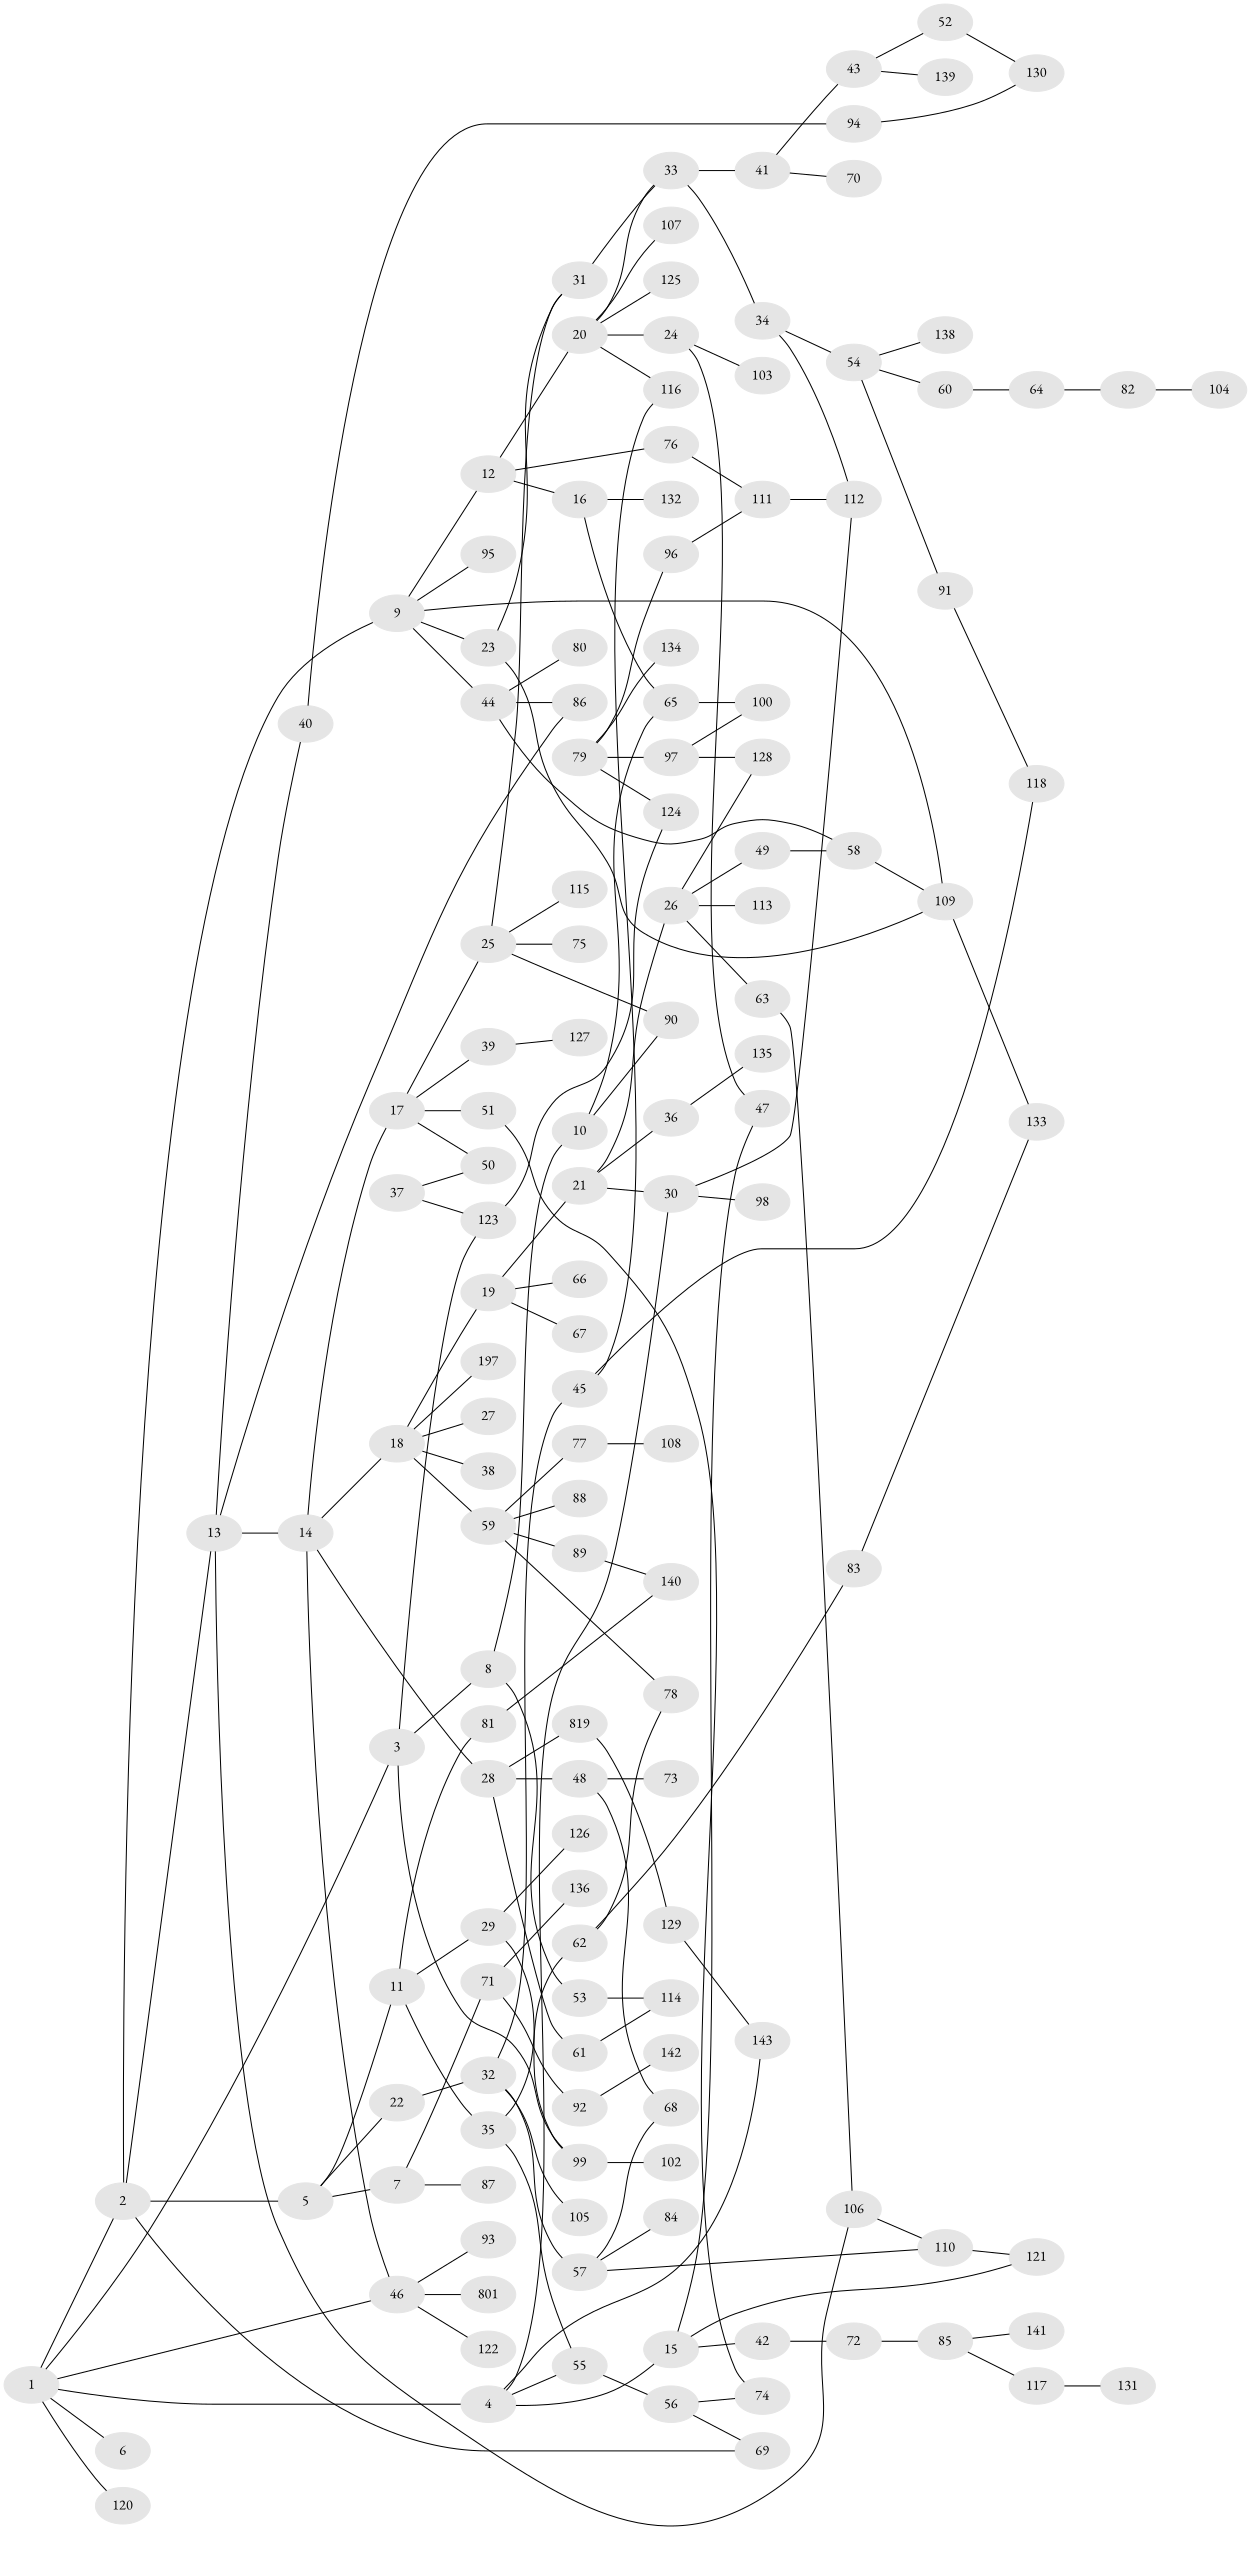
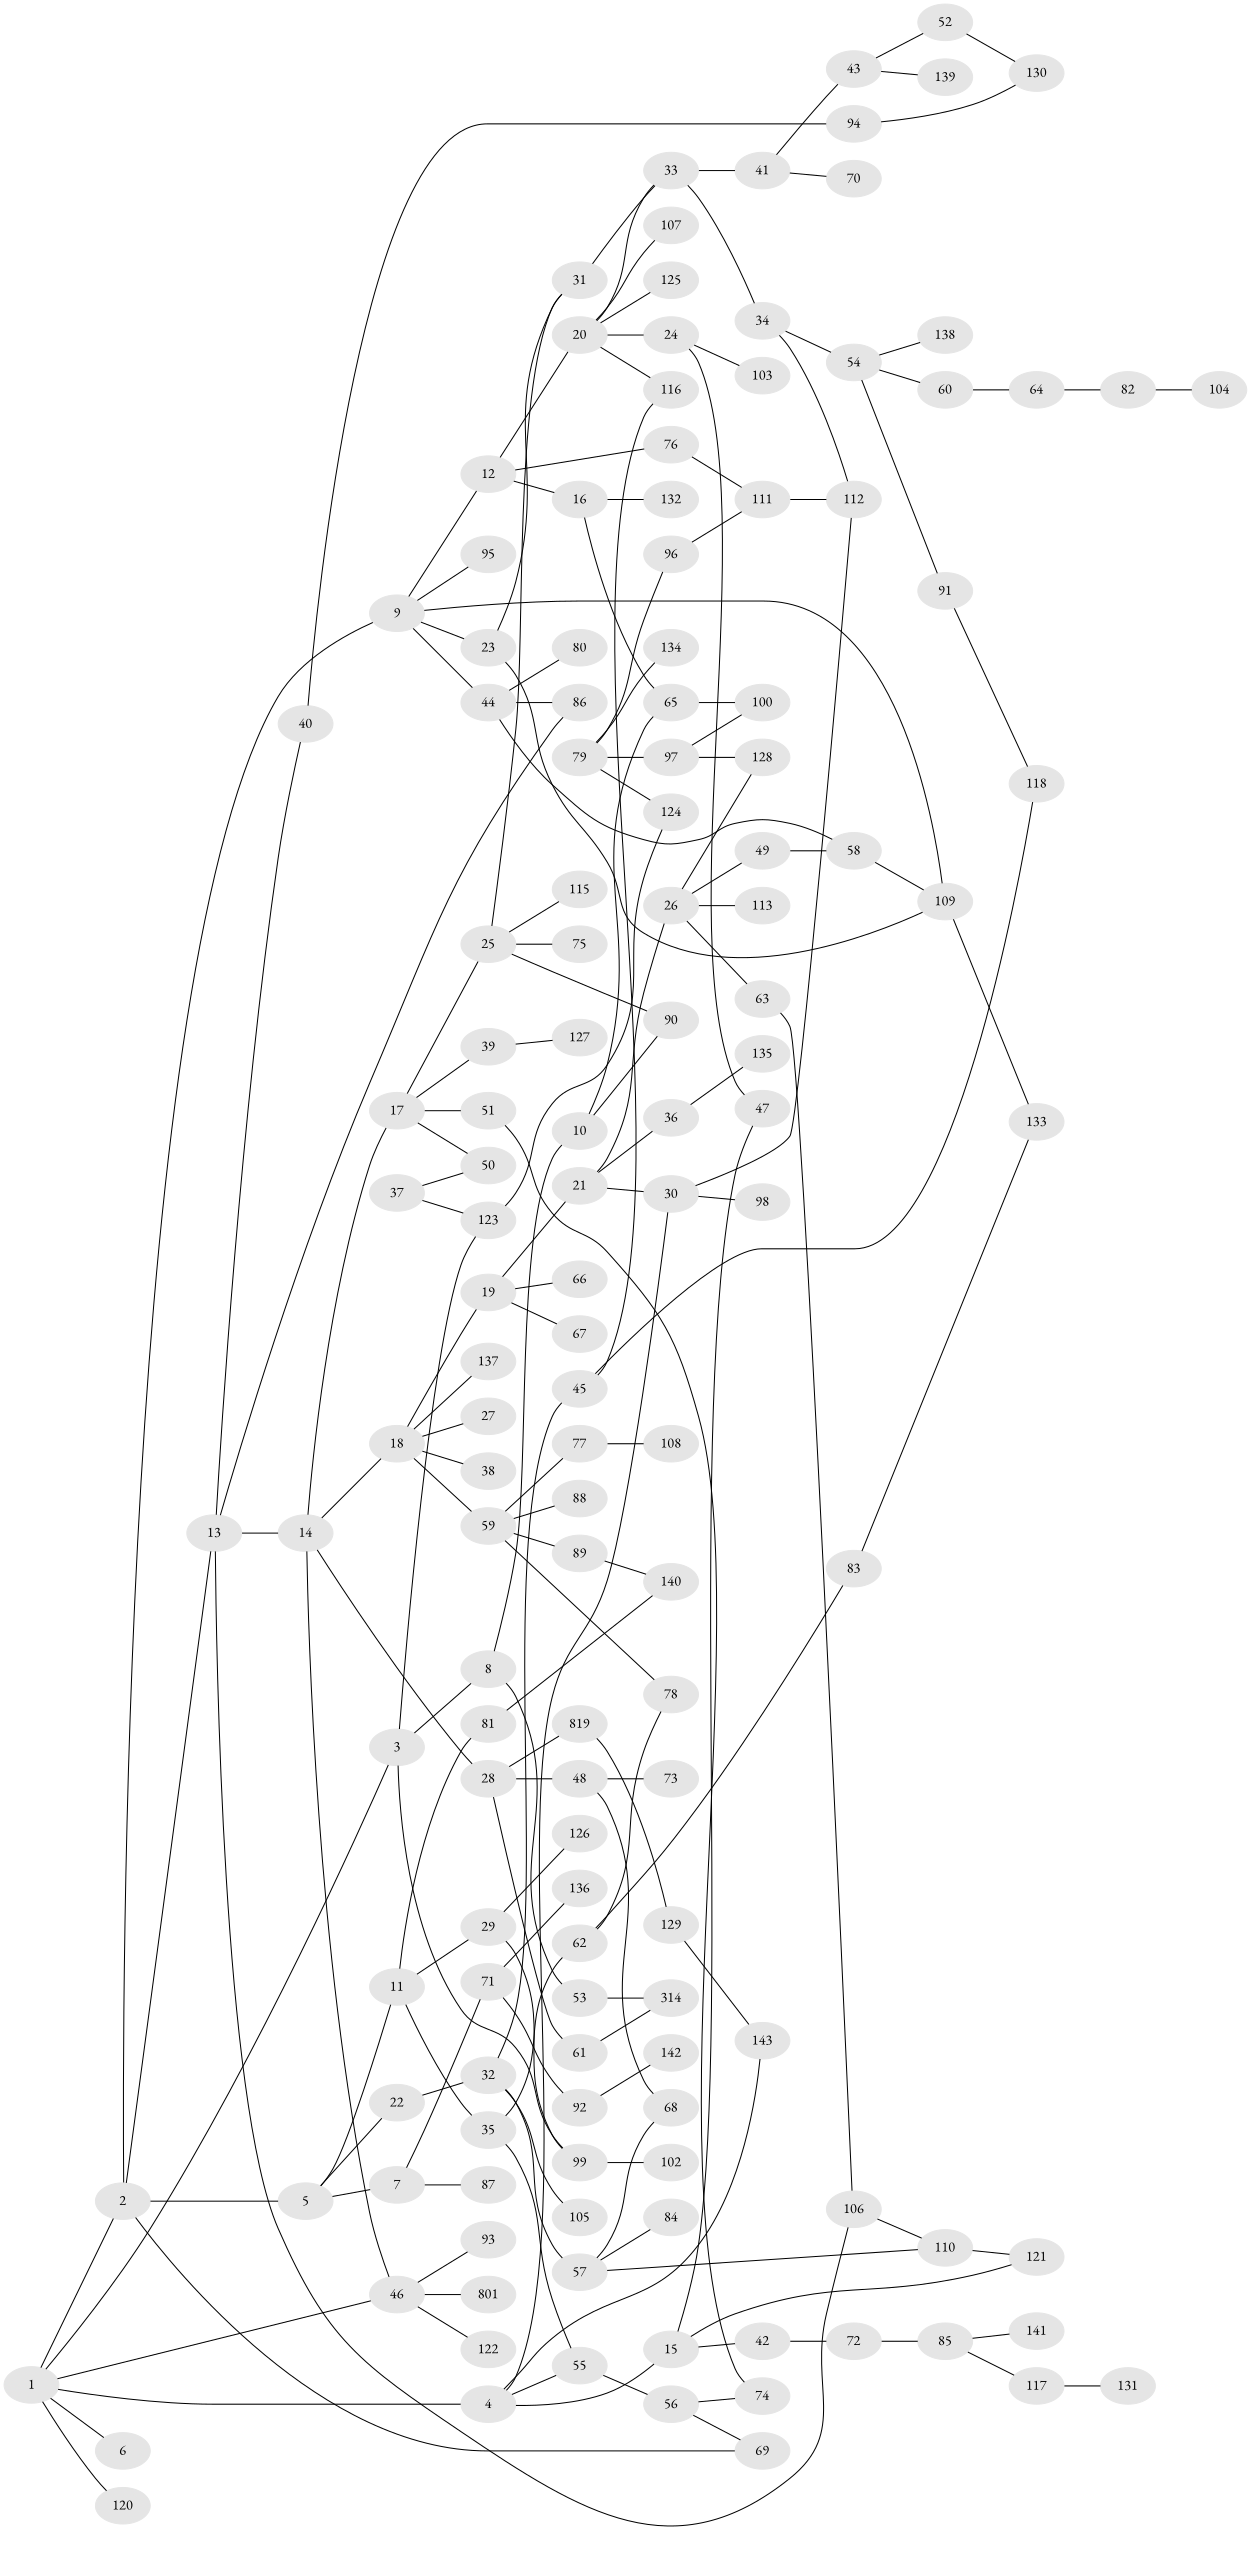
  graph {
    fontname="EB Garamond"
    rankdir=LR
    node [color=gray90 fontname="EB Garamond" style=filled]
    edge [fontname="EB Garamond"]
    1
    2
    3
    4
    6
    46
    120
    5
    9
    13
    69
    8
    99
    123
    15
    30
    55
    143
    93
    n20 [label=801]
    122
    7
    11
    22
    12
    23
    44
    95
    109
    14
    40
    86
    106
    10
    53
    102
    124
    42
    47
    121
    98
    112
    56
    71
    87
    29
    35
    81
    32
    92
    136
    65
    90
-   114
+   114 [label=314]
    16
    20
    76
    31
    58
    80
    133
    100
    126
    62
    140
    132
    24
    33
    107
    116
    125
    111
    17
    18
    28
    94
    79
    96
    97
    134
    110
    25
    39
    50
    51
    19
    27
    38
    59
-   137 [label=197]
+   137
    48
    61
    n93 [label=819]
    72
    75
    115
    127
    74
    21
    66
    67
    77
    78
    88
    89
    26
    36
    103
    34
    41
    49
    63
    113
    128
    135
    45
    57
    105
    68
    73
    129
    118
    84
    54
    43
    70
    60
    91
    138
    37
    83
    130
    52
    139
    85
    64
    108
    82
    104
    142
    117
    141
    131
    1 -- 2
    1 -- 3
    1 -- 4
    1 -- 6
    1 -- 46
    1 -- 120
    2 -- 5
    2 -- 9
    2 -- 13
    2 -- 69
    3 -- 8
    3 -- 99
    3 -- 123
    4 -- 15
    4 -- 30
    4 -- 55
    4 -- 143
    46 -- 93
    46 -- n20
    46 -- 122
    5 -- 7
    5 -- 11
    5 -- 22
    9 -- 12
    9 -- 23
    9 -- 44
    9 -- 95
    9 -- 109
    13 -- 14
    13 -- 40
    13 -- 86
    13 -- 106
    8 -- 10
    8 -- 53
    99 -- 102
    123 -- 124
    15 -- 42
    15 -- 47
    15 -- 121
    30 -- 98
    30 -- 112
    55 -- 56
    7 -- 71
    7 -- 87
    11 -- 29
    11 -- 35
    11 -- 81
    22 -- 32
    12 -- 16
    12 -- 20
    12 -- 76
    23 -- 109
    23 -- 31
    44 -- 86
    44 -- 58
    44 -- 80
    109 -- 133
    14 -- 46
    14 -- 17
    14 -- 18
    14 -- 28
    40 -- 94
    106 -- 110
    10 -- 65
    10 -- 90
    53 -- 114
    42 -- 72
    56 -- 69
    56 -- 74
    71 -- 92
    71 -- 136
    29 -- 99
    29 -- 126
    35 -- 55
    35 -- 62
    81 -- 140
    32 -- 45
    32 -- 57
    32 -- 105
    92 -- 142
    65 -- 100
    16 -- 65
    16 -- 132
    20 -- 24
    20 -- 33
    20 -- 107
    20 -- 116
    20 -- 125
    76 -- 111
    31 -- 33
    58 -- 109
    62 -- 78
    62 -- 83
    24 -- 47
    24 -- 103
    33 -- 34
    33 -- 41
    111 -- 112
    17 -- 25
    17 -- 39
    17 -- 50
    17 -- 51
    18 -- 19
    18 -- 27
    18 -- 38
    18 -- 59
    18 -- 137
    28 -- 48
    28 -- 61
    28 -- n93
    94 -- 130
    79 -- 124
    79 -- 96
    79 -- 97
    79 -- 134
    96 -- 111
    97 -- 100
    97 -- 128
    110 -- 121
    25 -- 90
    25 -- 31
    25 -- 75
    25 -- 115
    39 -- 127
    51 -- 74
    19 -- 21
    19 -- 66
    19 -- 67
    59 -- 77
    59 -- 78
    59 -- 88
    59 -- 89
    48 -- 68
    48 -- 73
    61 -- 114
    n93 -- 129
    72 -- 85
    21 -- 30
    21 -- 26
    21 -- 36
    77 -- 108
    89 -- 140
    26 -- 49
    26 -- 63
    26 -- 113
    26 -- 128
    36 -- 135
    34 -- 112
    34 -- 54
    41 -- 43
    41 -- 70
    49 -- 58
    63 -- 106
    45 -- 116
    45 -- 118
    57 -- 110
    57 -- 68
    57 -- 84
    129 -- 143
    54 -- 60
    54 -- 91
    54 -- 138
    43 -- 52
    43 -- 139
    60 -- 64
    91 -- 118
    37 -- 123
    37 -- 50
    83 -- 133
    52 -- 130
    85 -- 117
    85 -- 141
    64 -- 82
    82 -- 104
    117 -- 131
  }
